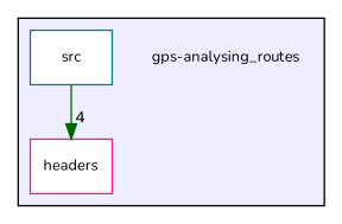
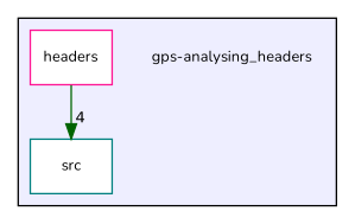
  digraph {
    compound=true
    fontname=Nunito
    node [fontname=Nunito fontsize=10 shape=box color=teal fillcolor=white style=filled]
-   n1 [label="gps-analysing_routes" shape=plaintext fillcolor="" style=""]
+   n1 [label="gps-analysing_headers" shape=plaintext fillcolor="" style=""]
    n2 [color=deeppink label=headers]
    n3 [label=src]
    subgraph cluster_1 {
      bgcolor="#eeeeff"
      pencolor=black
      n1
      n2
      n3
    }
-   n3 -> n2 [headlabel=4 labeldistance=1.5 labelfontname=Helvetica labelfontsize=10 color=darkgreen fontname=Nunito]
+   n2 -> n3 [headlabel=4 labeldistance=1.5 labelfontname=Helvetica labelfontsize=10 color=darkgreen fontname=Nunito]
  }
